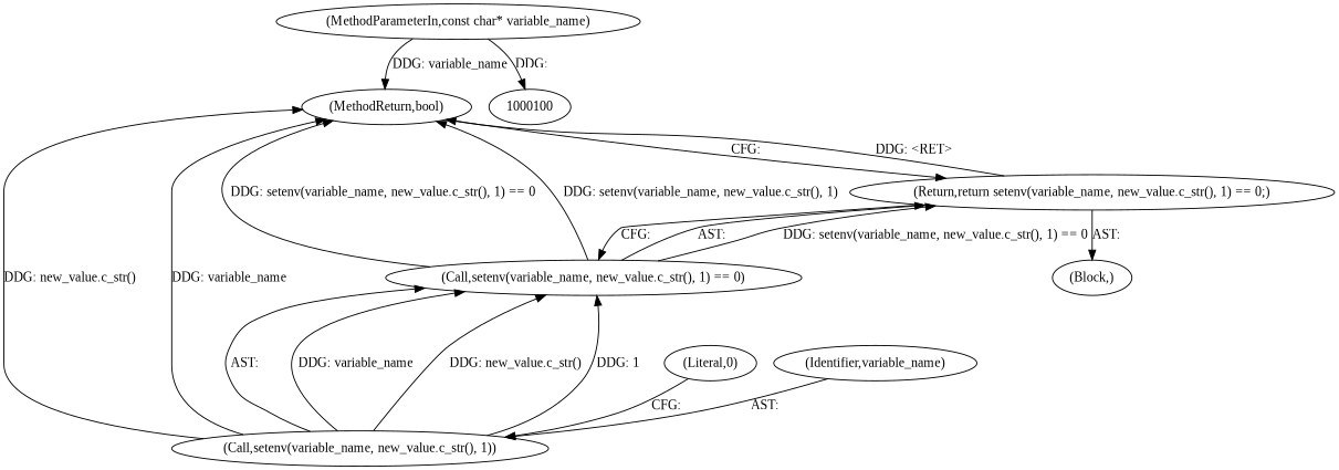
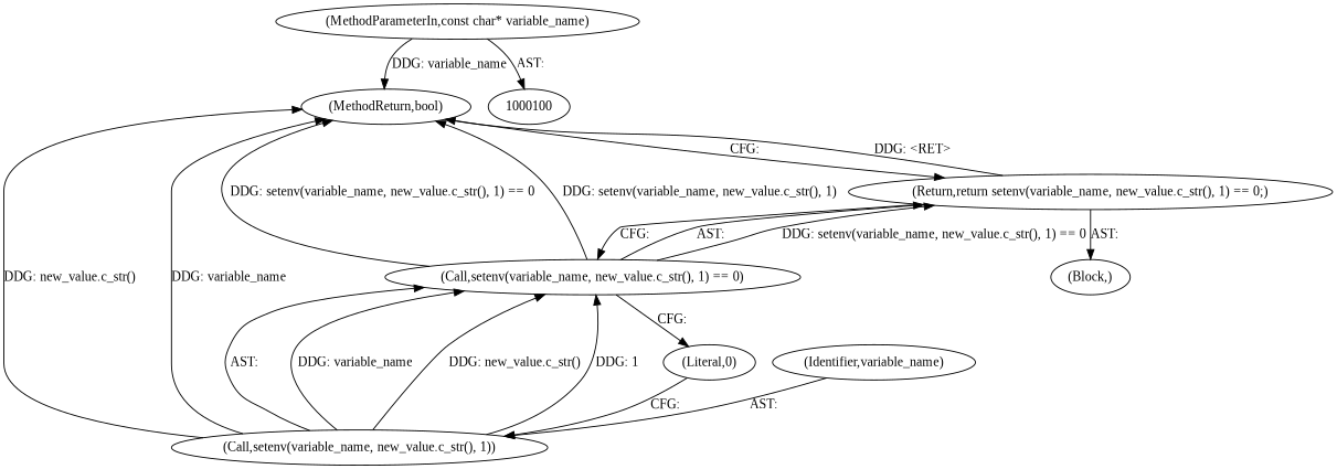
  digraph {
    fontname="Liberation Serif"
    node [fontname="Liberation Serif"]
    edge [fontname="Liberation Serif"]
    n1 [label="(MethodParameterIn,const char* variable_name)"]
    n2 [label="(MethodReturn,bool)"]
    1000100
    n4 [label="(Call,setenv(variable_name, new_value.c_str(), 1))"]
    n5 [label="(Call,setenv(variable_name, new_value.c_str(), 1) == 0)"]
    n6 [label="(Return,return setenv(variable_name, new_value.c_str(), 1) == 0;)"]
    n7 [label="(Literal,0)"]
    n8 [label="(Block,)"]
    n9 [label="(Identifier,variable_name)"]
    n1 -> n2 [label="DDG: variable_name"]
-   n1 -> 1000100 [label="DDG: "]
+   n1 -> 1000100 [label="AST: "]
    n2 -> n6 [label="CFG: "]
    n4 -> n2 [label="DDG: new_value.c_str()"]
    n4 -> n2 [label="DDG: variable_name"]
    n4 -> n5 [label="AST: "]
    n4 -> n5 [label="DDG: variable_name"]
    n4 -> n5 [label="DDG: new_value.c_str()"]
    n4 -> n5 [label="DDG: 1"]
    n5 -> n2 [label="DDG: setenv(variable_name, new_value.c_str(), 1) == 0"]
    n5 -> n2 [label="DDG: setenv(variable_name, new_value.c_str(), 1)"]
    n5 -> n6 [label="AST: "]
    n5 -> n6 [label="DDG: setenv(variable_name, new_value.c_str(), 1) == 0"]
+   n5 -> n7 [label="CFG: "]
    n6 -> n2 [label="DDG: <RET>"]
    n6 -> n5 [label="CFG: "]
    n6 -> n8 [label="AST: "]
    n7 -> n4 [label="CFG: "]
    n9 -> n4 [label="AST: "]
  }
